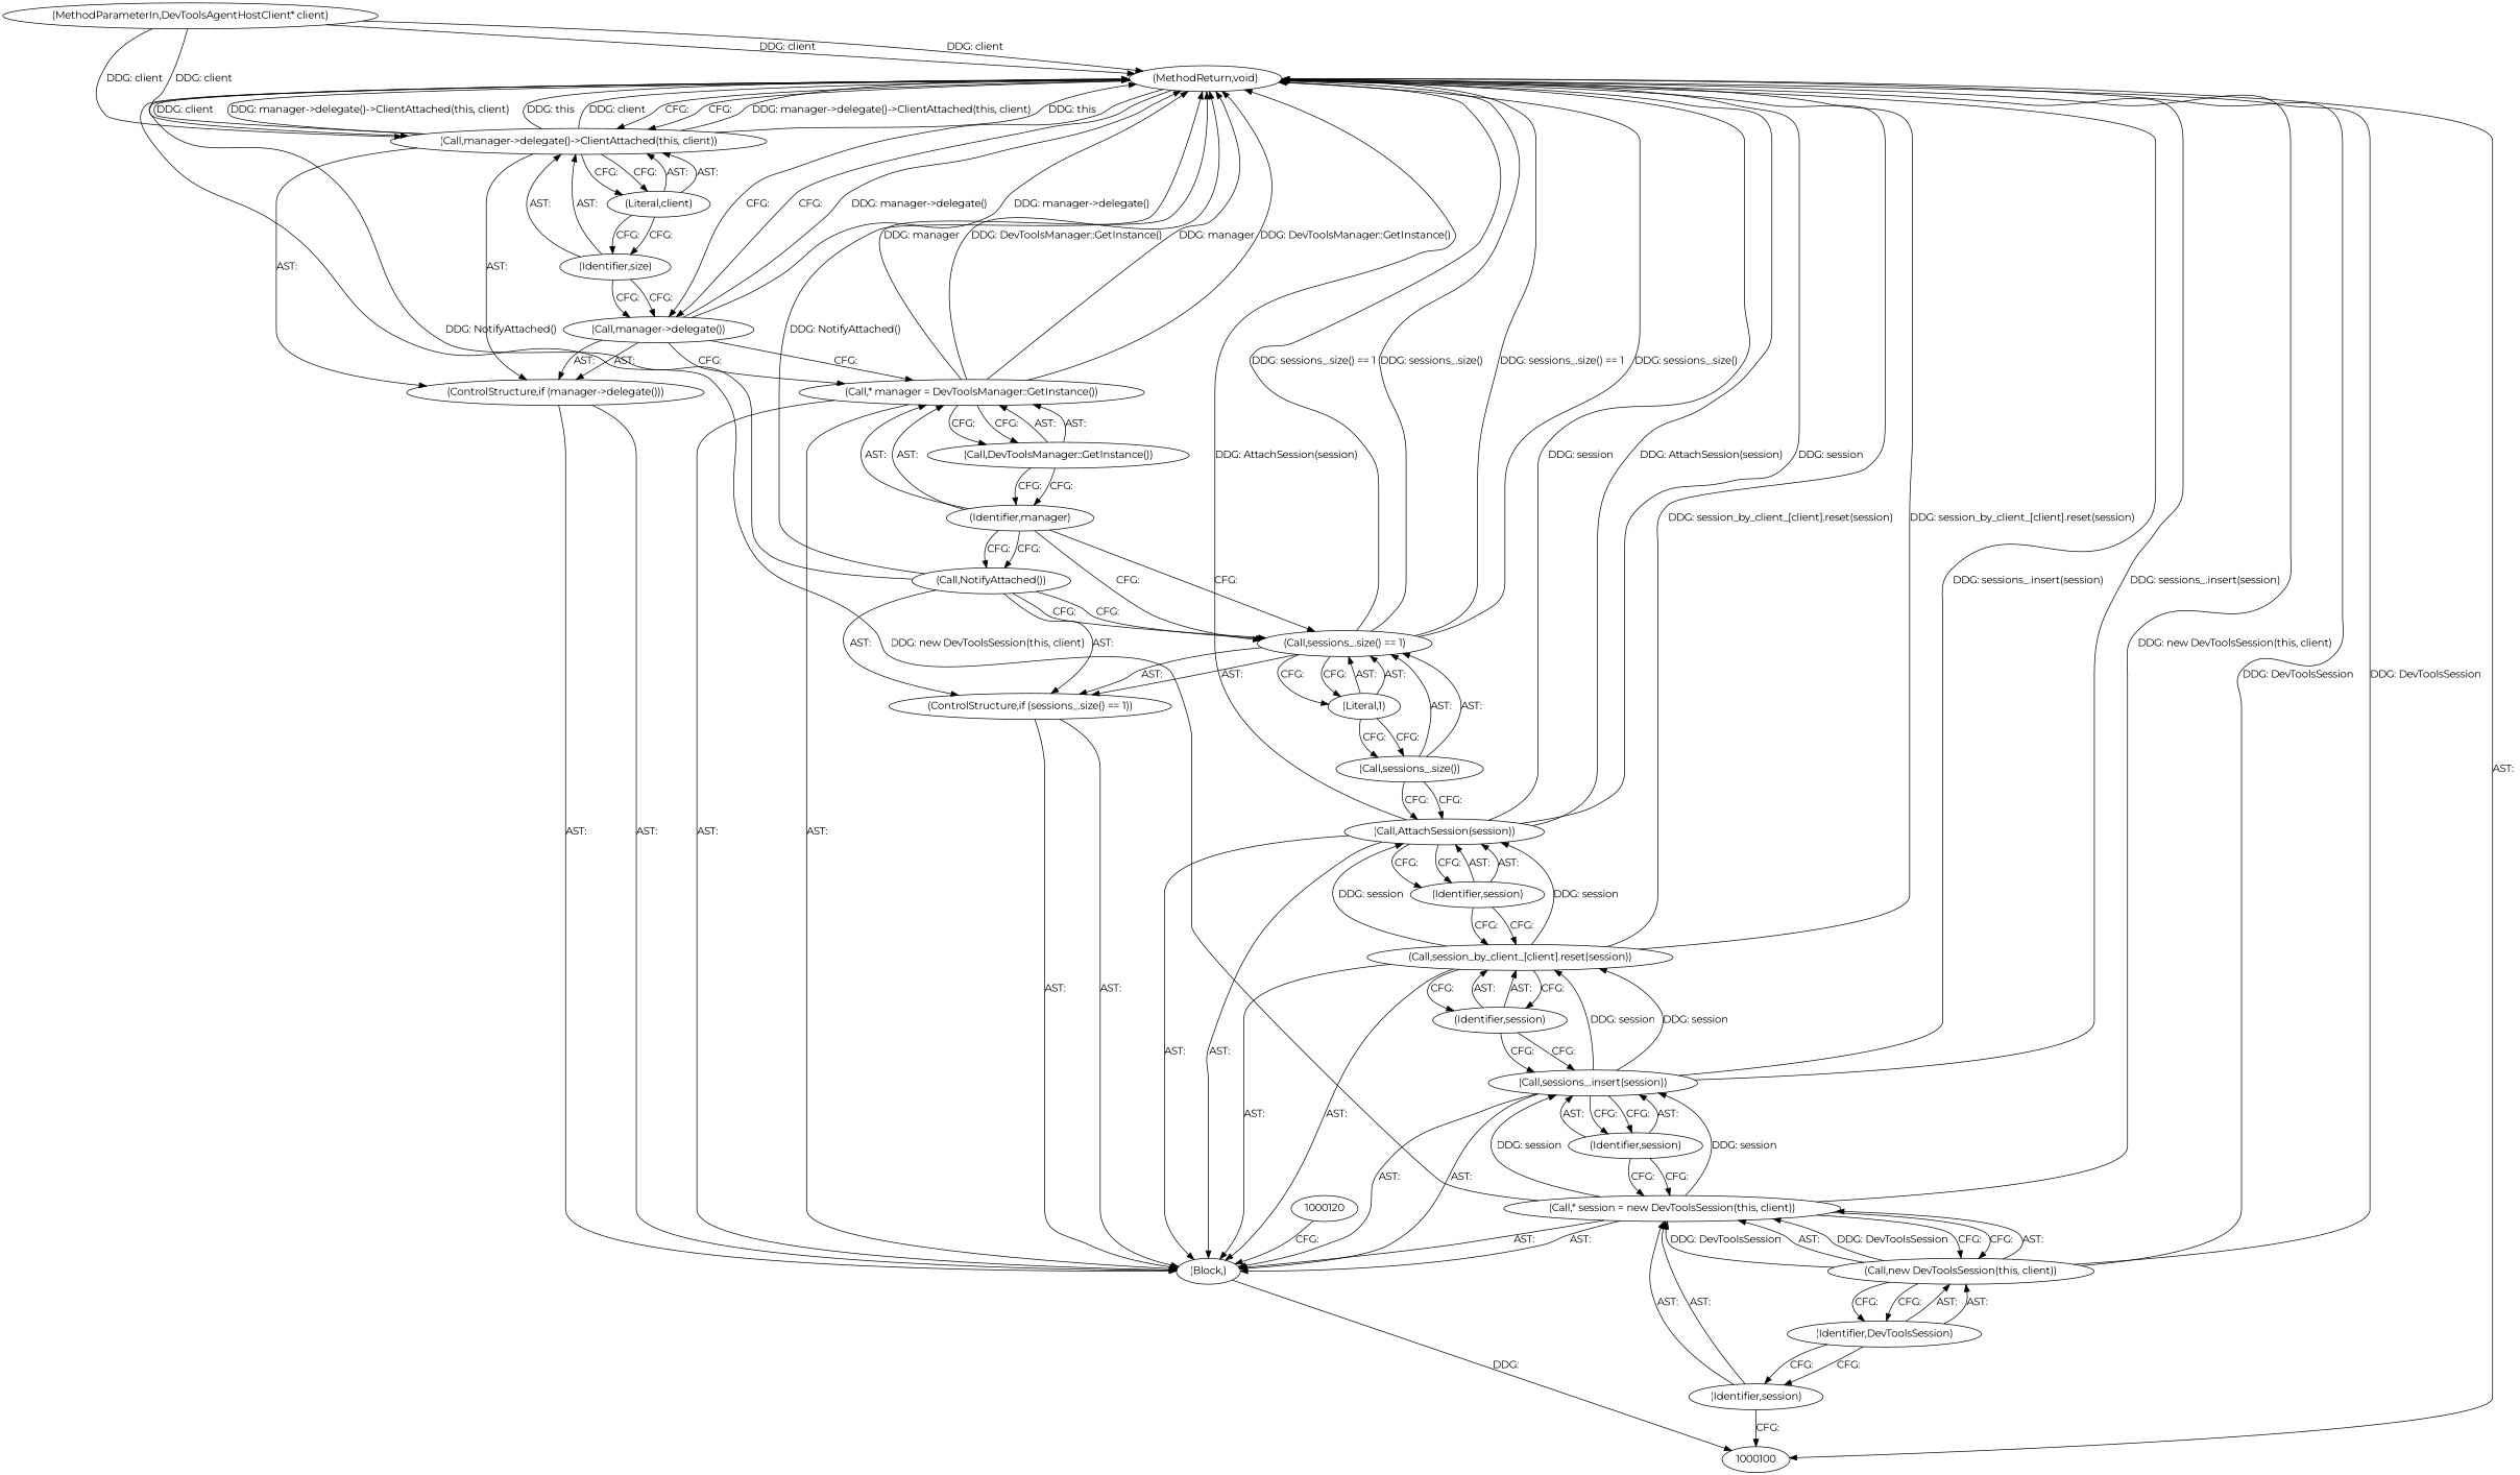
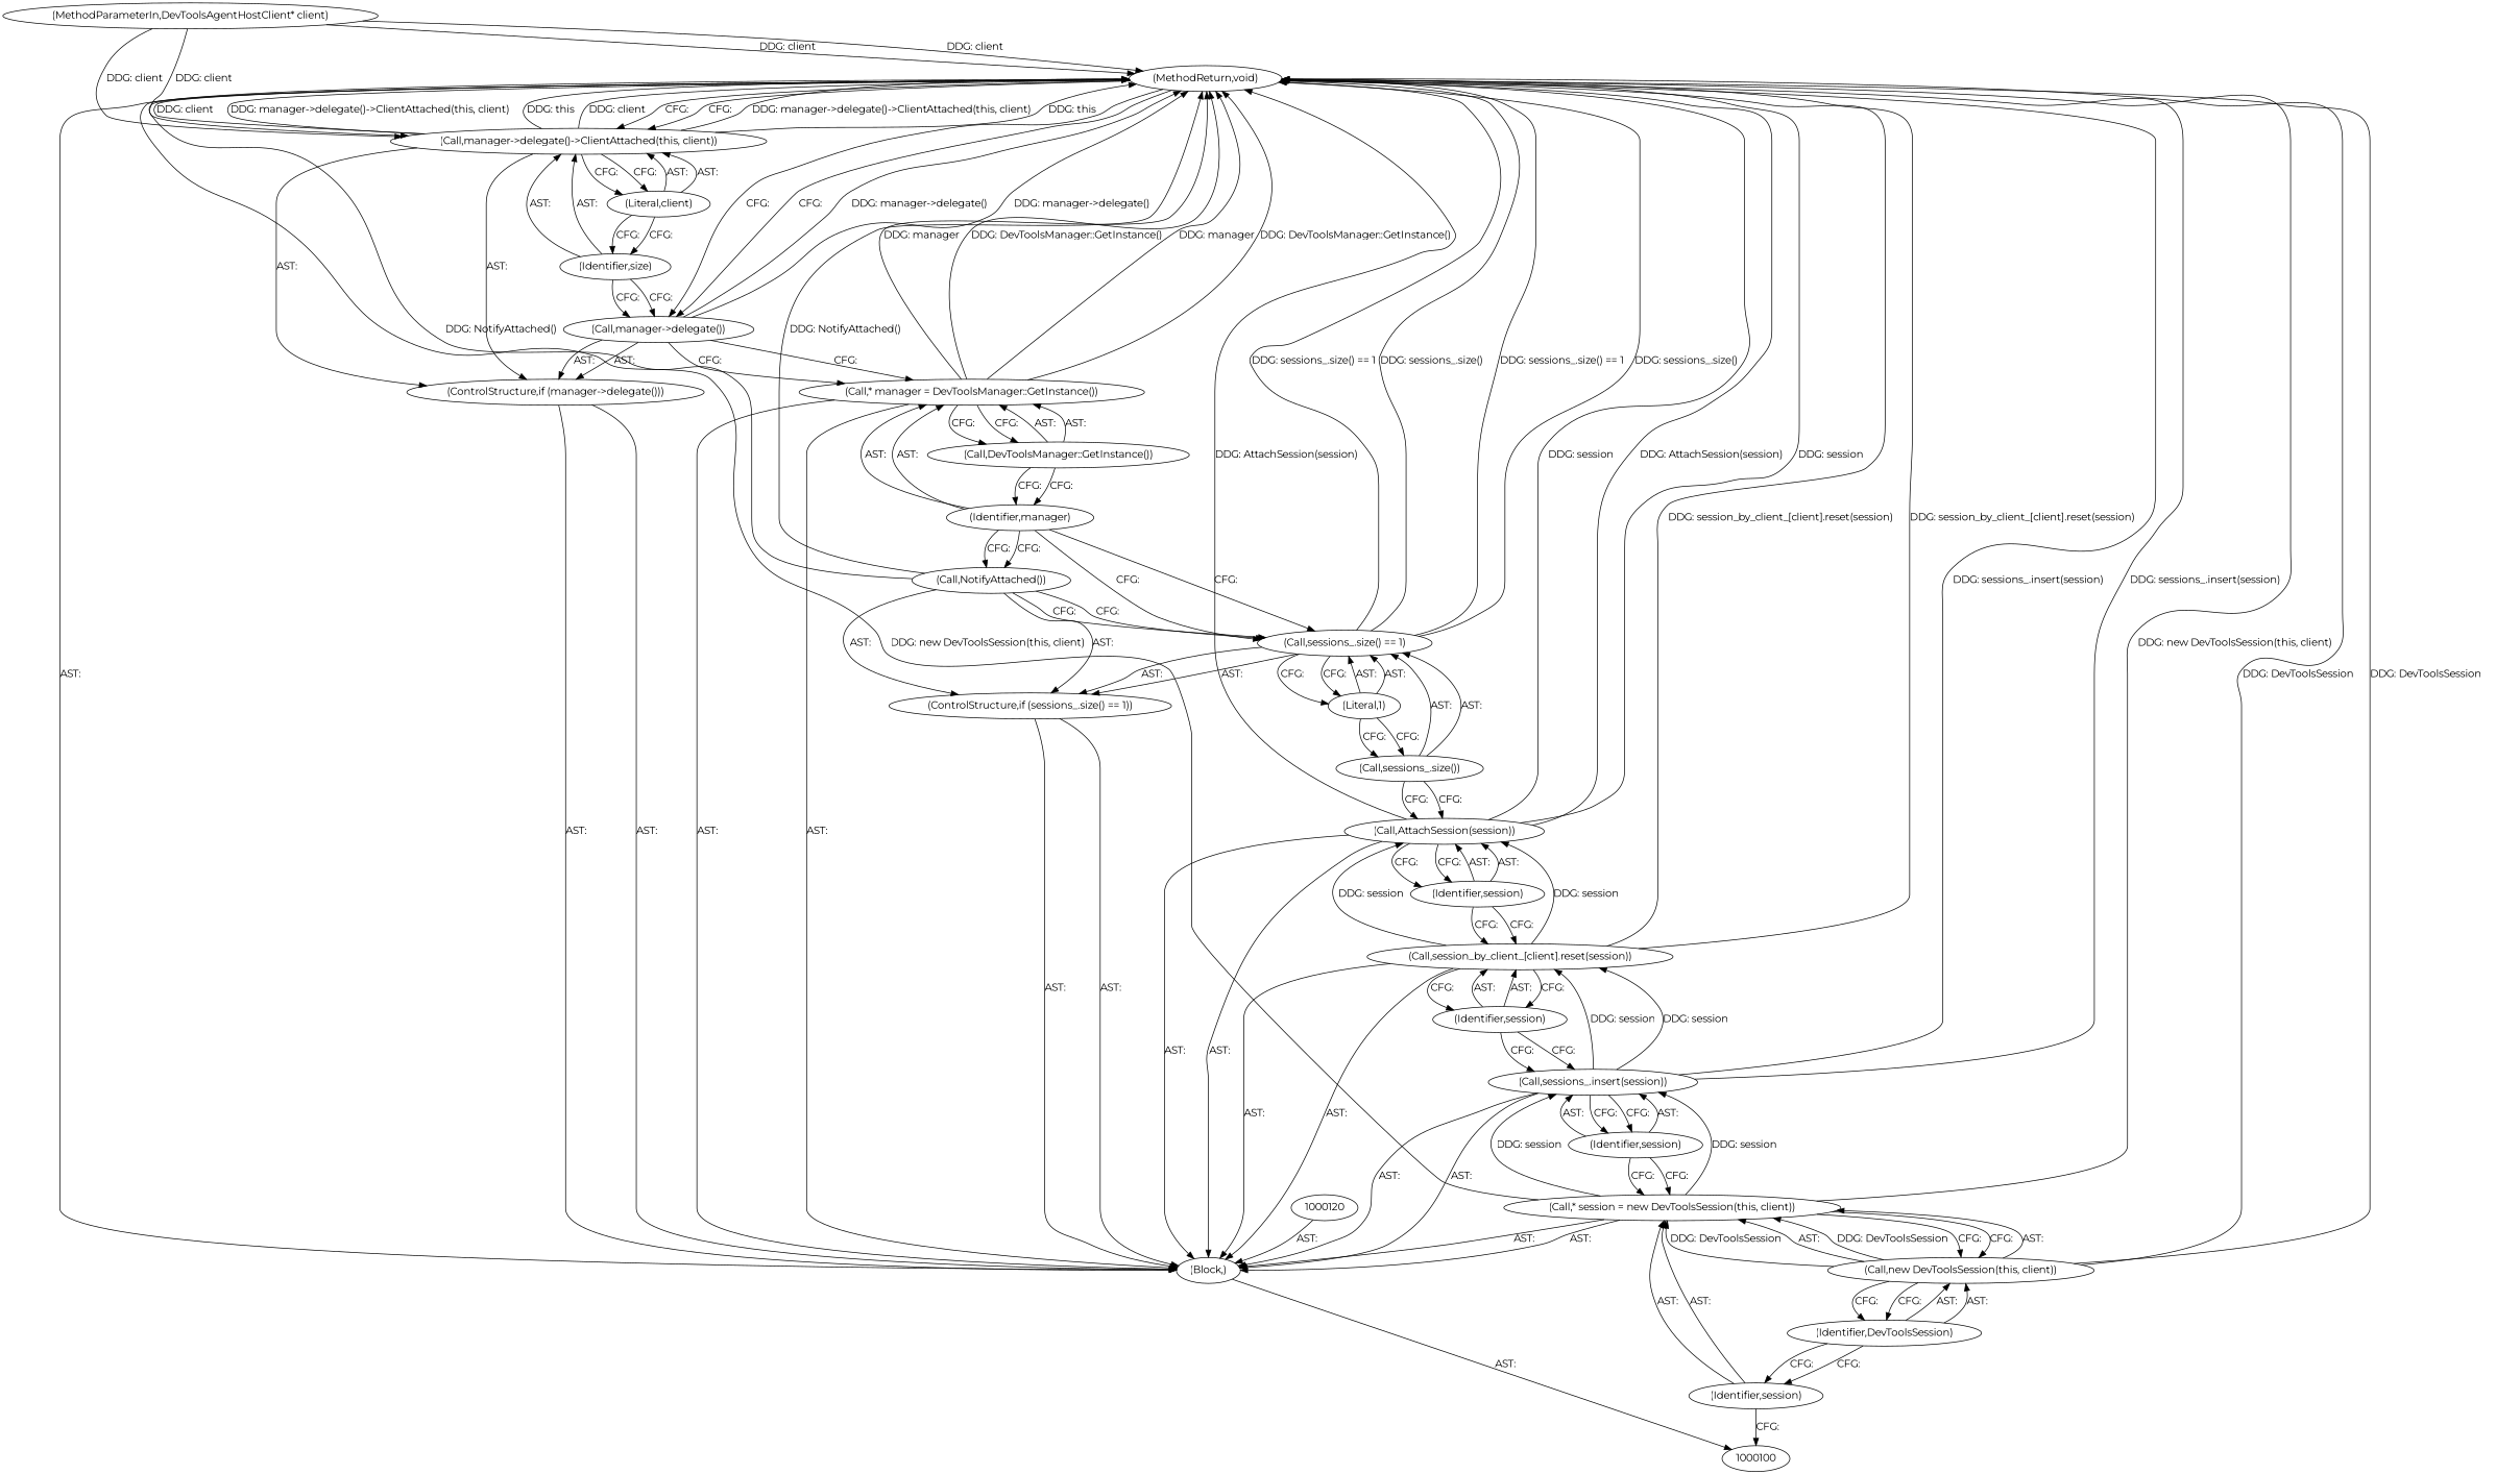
  digraph {
    fontname=Montserrat
    node [fontname=Montserrat]
    edge [fontname=Montserrat]
    n1 [label="(MethodReturn,void)"]
    n2 [label="(Call,manager->delegate())"]
    n3 [label="(Call,manager->delegate()->ClientAttached(this, client))"]
    1000100
    n5 [label="(ControlStructure,if (manager->delegate()))"]
    n6 [label="(Call,* manager = DevToolsManager::GetInstance())"]
    n7 [label="(Literal,client)"]
    n8 [label="(MethodParameterIn,DevToolsAgentHostClient* client)"]
    n9 [label="(Block,)"]
    n10 [label="(Call,DevToolsManager::GetInstance())"]
    n11 [label="(Identifier,size)"]
    n12 [label="(Call,* session = new DevToolsSession(this, client))"]
    n13 [label="(Call,new DevToolsSession(this, client))"]
    n14 [label="(Call,sessions_.insert(session))"]
    n15 [label="(Identifier,DevToolsSession)"]
    n16 [label="(Identifier,session)"]
    n17 [label="(Call,session_by_client_[client].reset(session))"]
    n18 [label="(Identifier,session)"]
    n19 [label="(Identifier,session)"]
    n20 [label="(Call,AttachSession(session))"]
    n21 [label="(Identifier,session)"]
    n22 [label="(Literal,1)"]
    n23 [label="(Call,sessions_.size() == 1)"]
    n24 [label="(Call,sessions_.size())"]
    n25 [label="(ControlStructure,if (sessions_.size() == 1))"]
    n26 [label="(Call,NotifyAttached())"]
    n27 [label="(Identifier,manager)"]
    1000120
    n1 -> n2 [label="CFG: "]
    n1 -> n2 [label="CFG: "]
    n1 -> n3 [label="CFG: "]
    n1 -> n3 [label="CFG: "]
-   n1 -> 1000100 [label="AST: "]
+   n1 -> n9 [label="AST: "]
    n2 -> n1 [label="DDG: manager->delegate()"]
    n2 -> n1 [label="DDG: manager->delegate()"]
    n2 -> n5 [label="AST: "]
    n2 -> n5 [label="AST: "]
    n2 -> n6 [label="CFG: "]
    n2 -> n6 [label="CFG: "]
    n3 -> n1 [label="DDG: manager->delegate()->ClientAttached(this, client)"]
    n3 -> n1 [label="DDG: this"]
    n3 -> n1 [label="DDG: client"]
    n3 -> n1 [label="DDG: manager->delegate()->ClientAttached(this, client)"]
    n3 -> n1 [label="DDG: this"]
    n3 -> n1 [label="DDG: client"]
    n3 -> n5 [label="AST: "]
    n3 -> n5 [label="AST: "]
    n3 -> n7 [label="CFG: "]
    n3 -> n7 [label="CFG: "]
    n5 -> n9 [label="AST: "]
    n5 -> n9 [label="AST: "]
    n6 -> n1 [label="DDG: DevToolsManager::GetInstance()"]
    n6 -> n1 [label="DDG: manager"]
    n6 -> n1 [label="DDG: DevToolsManager::GetInstance()"]
    n6 -> n1 [label="DDG: manager"]
    n6 -> n9 [label="AST: "]
    n6 -> n9 [label="AST: "]
    n6 -> n10 [label="CFG: "]
    n6 -> n10 [label="CFG: "]
    n7 -> n3 [label="AST: "]
    n7 -> n3 [label="AST: "]
    n7 -> n11 [label="CFG: "]
    n7 -> n11 [label="CFG: "]
    n8 -> n1 [label="DDG: client"]
    n8 -> n1 [label="DDG: client"]
    n8 -> n3 [label="DDG: client"]
    n8 -> n3 [label="DDG: client"]
-   n9 -> 1000100 [label="DDG: "]
+   n9 -> 1000100 [label="AST: "]
    n10 -> n6 [label="AST: "]
    n10 -> n6 [label="AST: "]
    n10 -> n27 [label="CFG: "]
    n10 -> n27 [label="CFG: "]
    n11 -> n2 [label="CFG: "]
    n11 -> n2 [label="CFG: "]
    n11 -> n3 [label="AST: "]
    n11 -> n3 [label="AST: "]
    n12 -> n1 [label="DDG: new DevToolsSession(this, client)"]
    n12 -> n1 [label="DDG: new DevToolsSession(this, client)"]
    n12 -> n9 [label="AST: "]
    n12 -> n9 [label="AST: "]
    n12 -> n13 [label="CFG: "]
    n12 -> n13 [label="CFG: "]
    n12 -> n14 [label="DDG: session"]
    n12 -> n14 [label="DDG: session"]
    n13 -> n1 [label="DDG: DevToolsSession"]
    n13 -> n1 [label="DDG: DevToolsSession"]
    n13 -> n12 [label="AST: "]
    n13 -> n12 [label="DDG: DevToolsSession"]
    n13 -> n12 [label="AST: "]
    n13 -> n12 [label="DDG: DevToolsSession"]
    n13 -> n15 [label="CFG: "]
    n13 -> n15 [label="CFG: "]
    n14 -> n1 [label="DDG: sessions_.insert(session)"]
    n14 -> n1 [label="DDG: sessions_.insert(session)"]
    n14 -> n9 [label="AST: "]
    n14 -> n9 [label="AST: "]
    n14 -> n16 [label="CFG: "]
    n14 -> n16 [label="CFG: "]
    n14 -> n17 [label="DDG: session"]
    n14 -> n17 [label="DDG: session"]
    n15 -> n13 [label="AST: "]
    n15 -> n13 [label="AST: "]
    n15 -> n18 [label="CFG: "]
    n15 -> n18 [label="CFG: "]
    n16 -> n12 [label="CFG: "]
    n16 -> n12 [label="CFG: "]
    n16 -> n14 [label="AST: "]
    n16 -> n14 [label="AST: "]
    n17 -> n1 [label="DDG: session_by_client_[client].reset(session)"]
    n17 -> n1 [label="DDG: session_by_client_[client].reset(session)"]
    n17 -> n9 [label="AST: "]
    n17 -> n9 [label="AST: "]
    n17 -> n19 [label="CFG: "]
    n17 -> n19 [label="CFG: "]
    n17 -> n20 [label="DDG: session"]
    n17 -> n20 [label="DDG: session"]
    n18 -> 1000100 [label="CFG: "]
    n18 -> n12 [label="AST: "]
    n18 -> n12 [label="AST: "]
    n19 -> n14 [label="CFG: "]
    n19 -> n14 [label="CFG: "]
    n19 -> n17 [label="AST: "]
    n19 -> n17 [label="AST: "]
    n20 -> n1 [label="DDG: session"]
    n20 -> n1 [label="DDG: AttachSession(session)"]
    n20 -> n1 [label="DDG: session"]
    n20 -> n1 [label="DDG: AttachSession(session)"]
    n20 -> n9 [label="AST: "]
    n20 -> n9 [label="AST: "]
    n20 -> n21 [label="CFG: "]
    n20 -> n21 [label="CFG: "]
    n21 -> n17 [label="CFG: "]
    n21 -> n17 [label="CFG: "]
    n21 -> n20 [label="AST: "]
    n21 -> n20 [label="AST: "]
    n22 -> n23 [label="AST: "]
    n22 -> n23 [label="AST: "]
    n22 -> n24 [label="CFG: "]
    n22 -> n24 [label="CFG: "]
    n23 -> n1 [label="DDG: sessions_.size()"]
    n23 -> n1 [label="DDG: sessions_.size() == 1"]
    n23 -> n1 [label="DDG: sessions_.size()"]
    n23 -> n1 [label="DDG: sessions_.size() == 1"]
    n23 -> n22 [label="CFG: "]
    n23 -> n22 [label="CFG: "]
    n23 -> n25 [label="AST: "]
    n23 -> n25 [label="AST: "]
    n24 -> n20 [label="CFG: "]
    n24 -> n20 [label="CFG: "]
    n24 -> n23 [label="AST: "]
    n24 -> n23 [label="AST: "]
    n25 -> n9 [label="AST: "]
    n25 -> n9 [label="AST: "]
    n26 -> n1 [label="DDG: NotifyAttached()"]
    n26 -> n1 [label="DDG: NotifyAttached()"]
    n26 -> n23 [label="CFG: "]
    n26 -> n23 [label="CFG: "]
    n26 -> n25 [label="AST: "]
    n26 -> n25 [label="AST: "]
    n27 -> n6 [label="AST: "]
    n27 -> n6 [label="AST: "]
    n27 -> n23 [label="CFG: "]
    n27 -> n23 [label="CFG: "]
    n27 -> n26 [label="CFG: "]
    n27 -> n26 [label="CFG: "]
-   1000120 -> n9 [label="CFG: "]
+   1000120 -> n9 [label="AST: "]
  }
